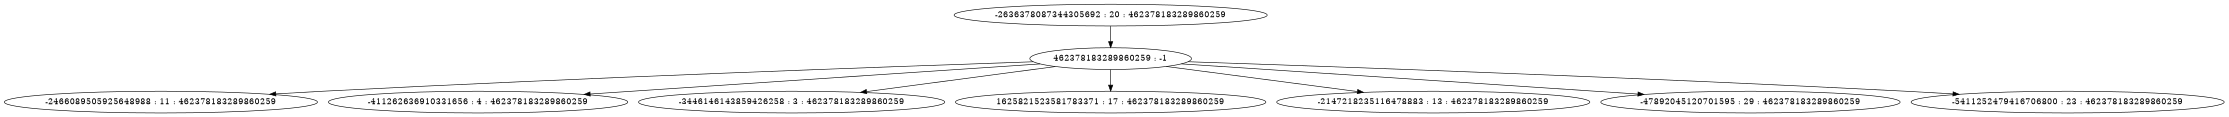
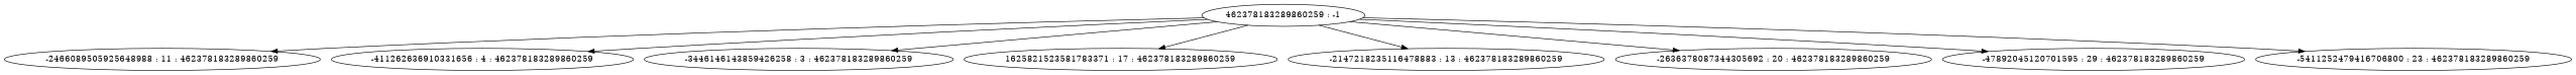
  digraph {
    n1 [label="462378183289860259 : -1"]
    n2 [label="-2466089505925648988 : 11 : 462378183289860259"]
    n3 [label="-411262636910331656 : 4 : 462378183289860259"]
    n4 [label="-3446146143859426258 : 3 : 462378183289860259"]
    n5 [label="1625821523581783371 : 17 : 462378183289860259"]
    n6 [label="-2147218235116478883 : 13 : 462378183289860259"]
    n7 [label="-2636378087344305692 : 20 : 462378183289860259"]
    n8 [label="-47892045120701595 : 29 : 462378183289860259"]
    n9 [label="-5411252479416706800 : 23 : 462378183289860259"]
    n1 -> n2
    n1 -> n3
    n1 -> n4
    n1 -> n5
    n1 -> n6
-   n7 -> n1
+   n1 -> n7
    n1 -> n8
    n1 -> n9
  }
